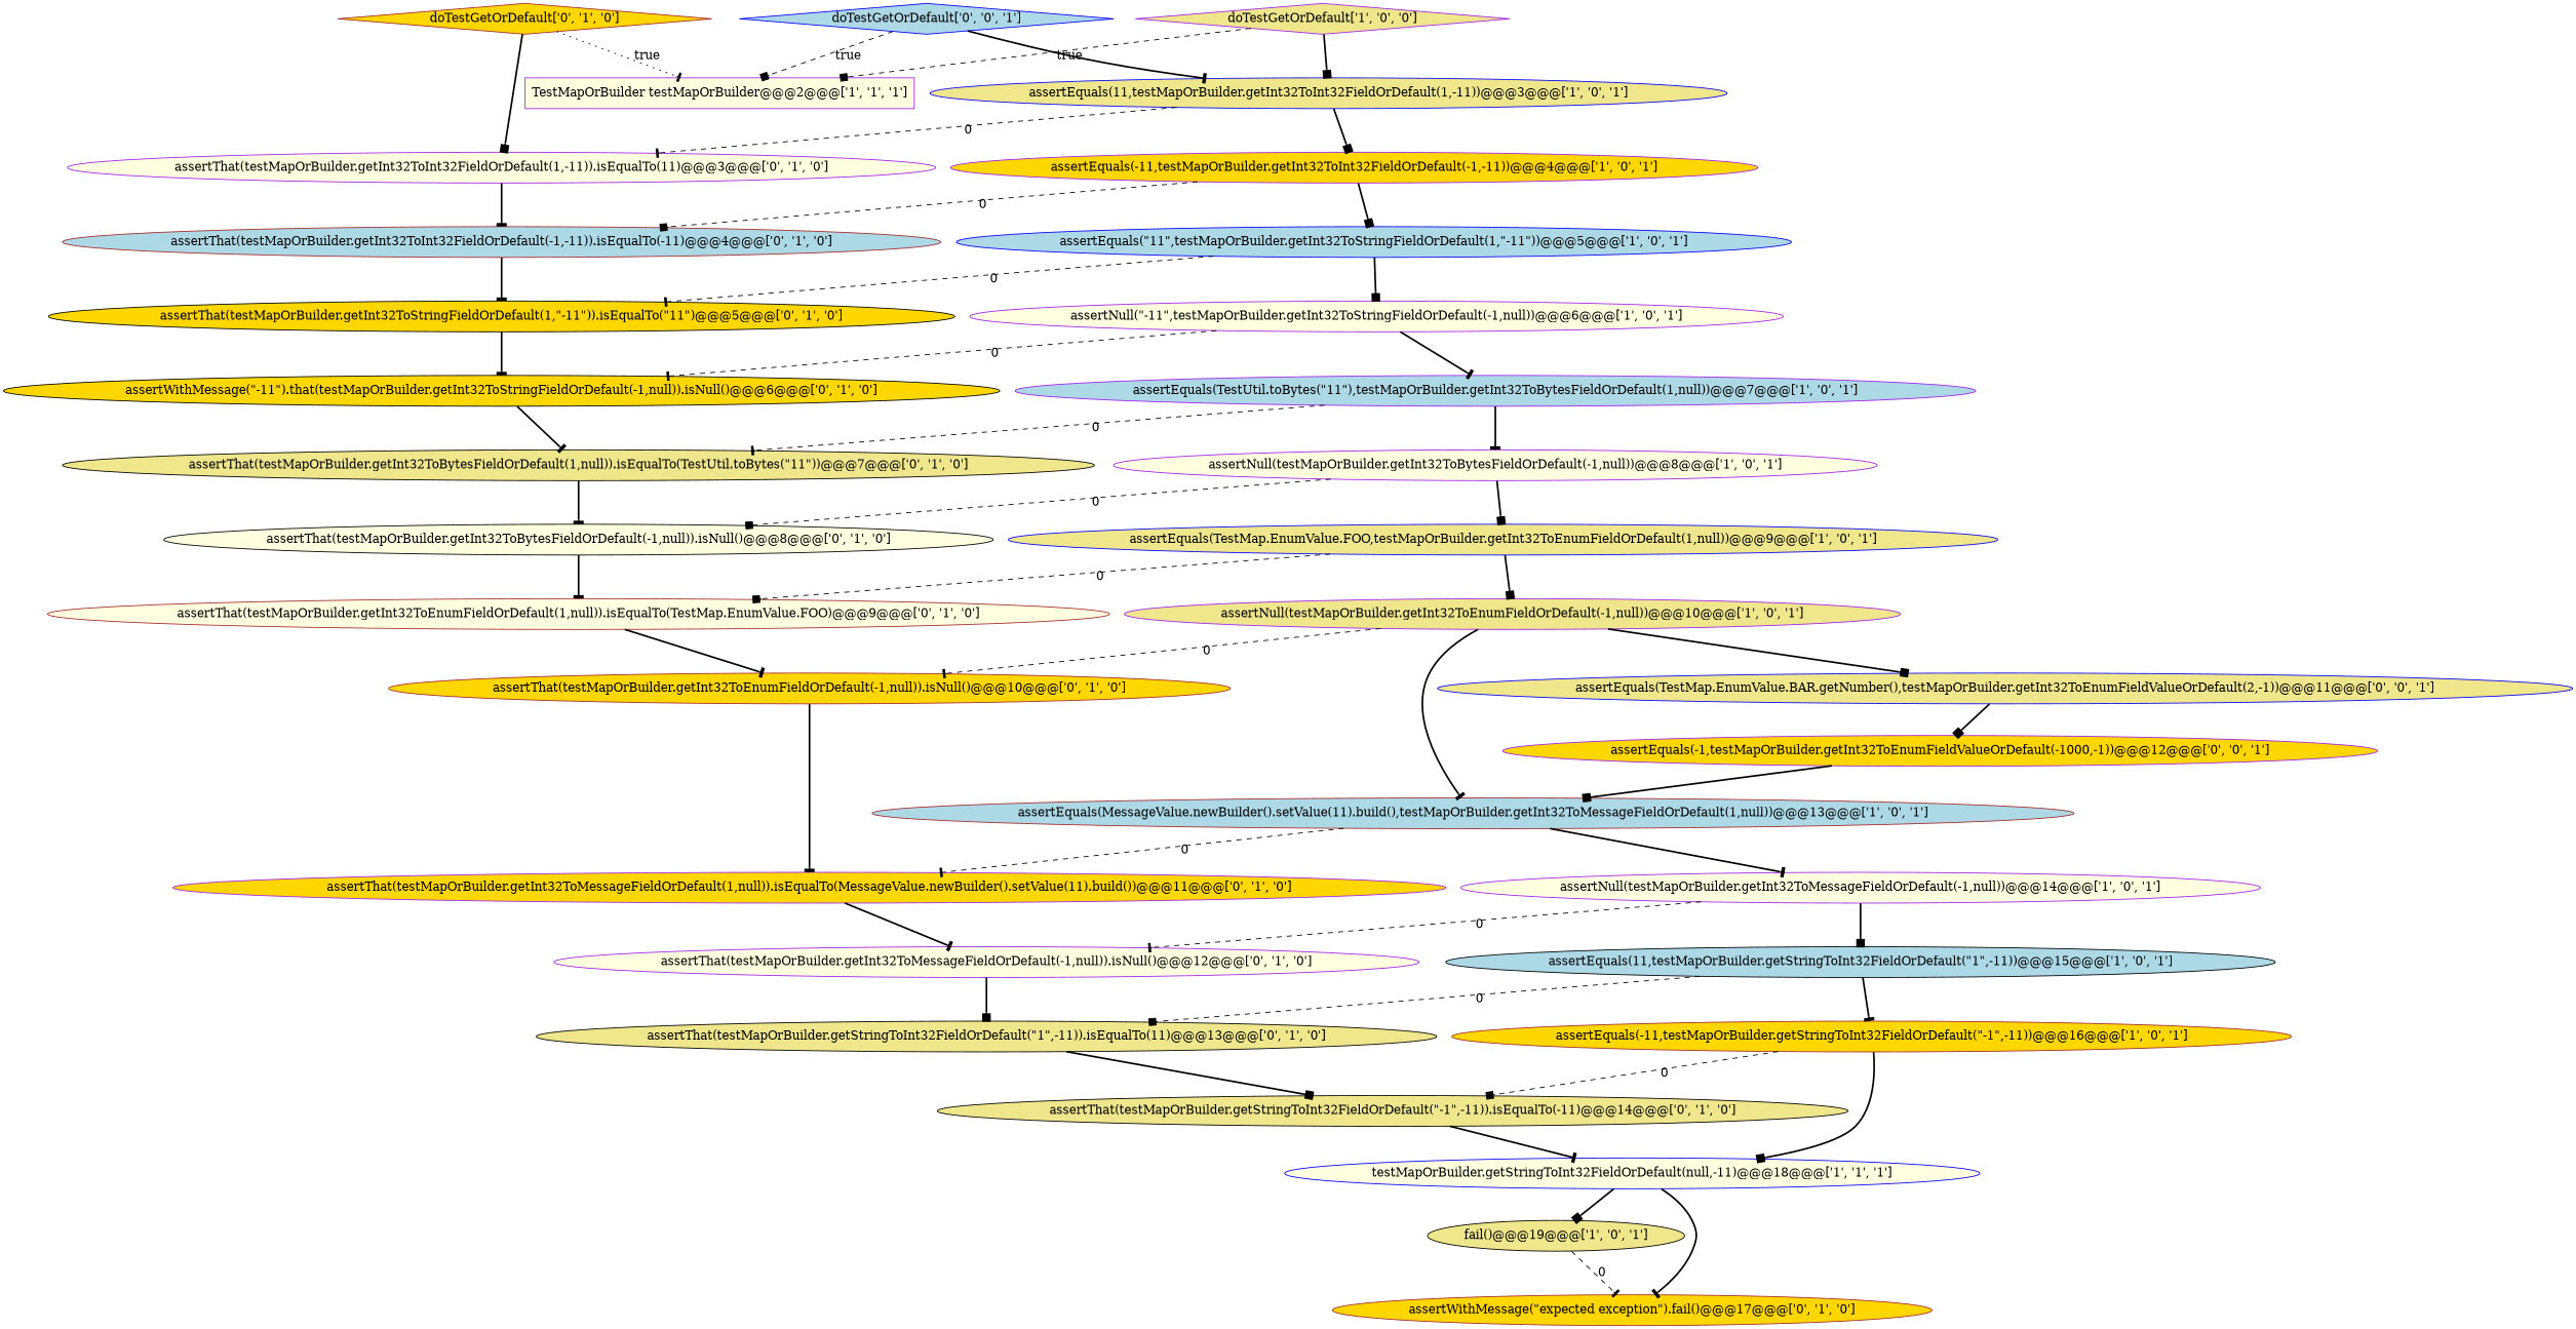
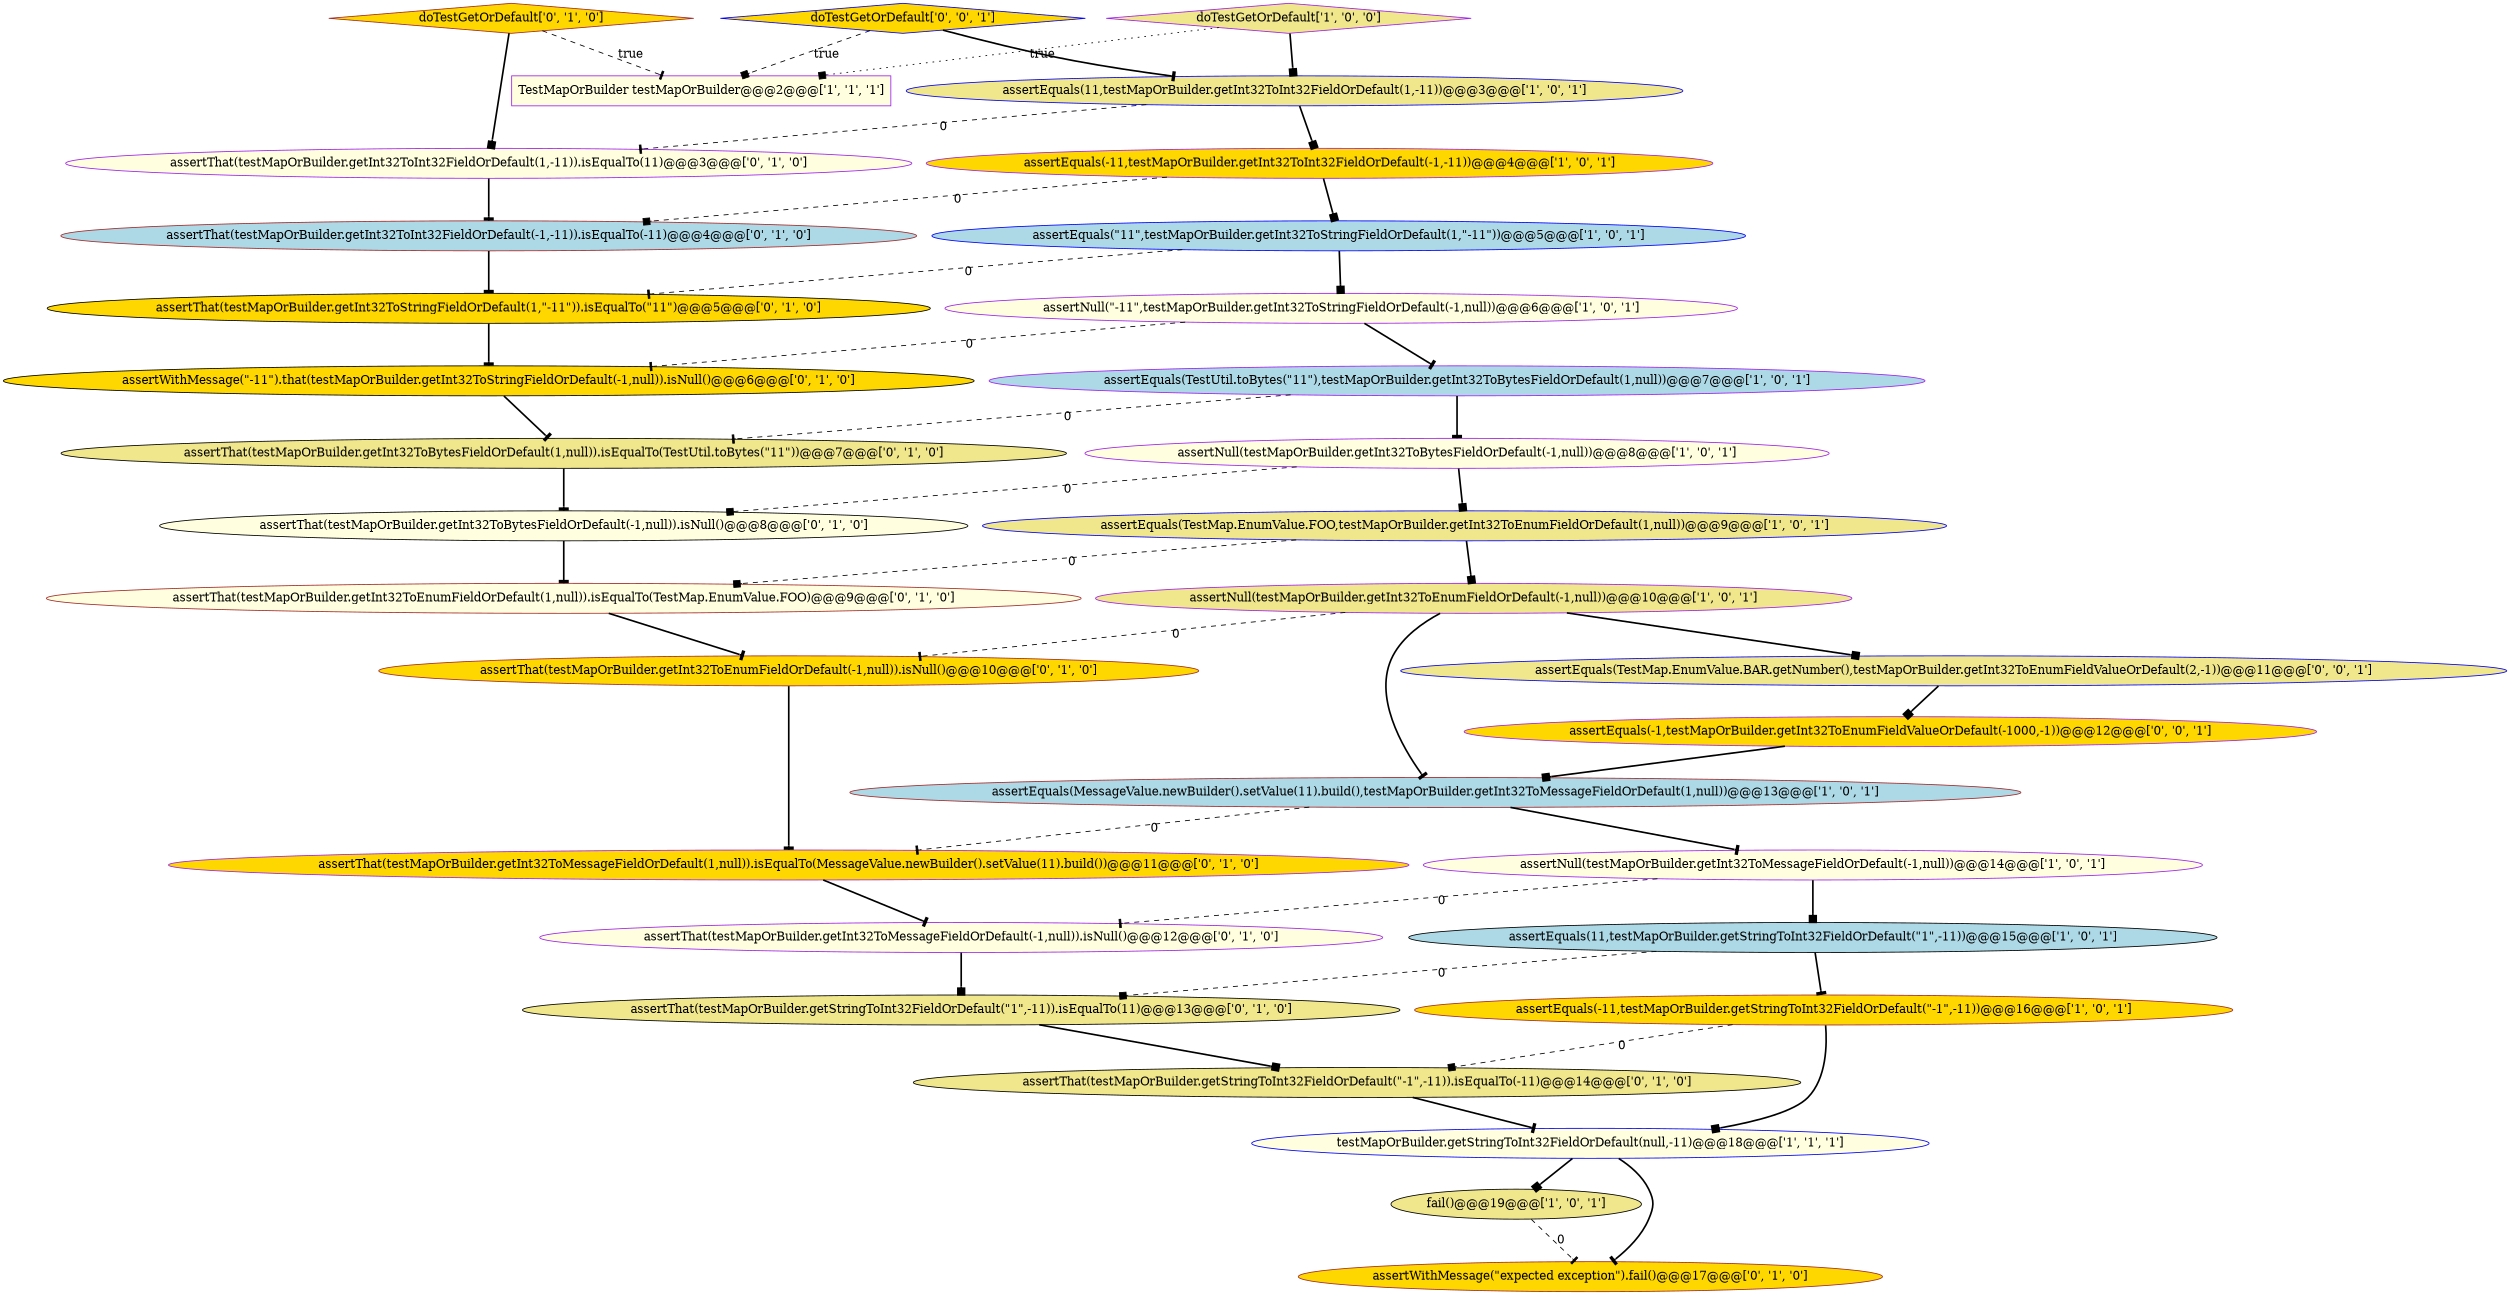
  digraph {
    node [color=purple fillcolor=khaki shape=ellipse style=filled]
    edge [arrowhead=tee style=bold]
    n1 [color=black label="fail()@@@19@@@['1', '0', '1']"]
    n2 [color=brown fillcolor=gold label="assertWithMessage(\"expected exception\").fail()@@@17@@@['0', '1', '0']"]
    n3 [fillcolor=gold label="assertEquals(-11,testMapOrBuilder.getInt32ToInt32FieldOrDefault(-1,-11))@@@4@@@['1', '0', '1']"]
    n4 [color=blue fillcolor=lightblue label="assertEquals(\"11\",testMapOrBuilder.getInt32ToStringFieldOrDefault(1,\"-11\"))@@@5@@@['1', '0', '1']"]
    n5 [color=brown fillcolor=lightblue label="assertThat(testMapOrBuilder.getInt32ToInt32FieldOrDefault(-1,-11)).isEqualTo(-11)@@@4@@@['0', '1', '0']"]
    n6 [fillcolor=lightyellow label="assertNull(\"-11\",testMapOrBuilder.getInt32ToStringFieldOrDefault(-1,null))@@@6@@@['1', '0', '1']"]
    n7 [color=black fillcolor=gold label="assertThat(testMapOrBuilder.getInt32ToStringFieldOrDefault(1,\"-11\")).isEqualTo(\"11\")@@@5@@@['0', '1', '0']"]
    n8 [color=black label="assertThat(testMapOrBuilder.getStringToInt32FieldOrDefault(\"-1\",-11)).isEqualTo(-11)@@@14@@@['0', '1', '0']"]
    n9 [color=blue fillcolor=lightyellow label="testMapOrBuilder.getStringToInt32FieldOrDefault(null,-11)@@@18@@@['1', '1', '1']"]
    n10 [color=brown fillcolor=gold label="doTestGetOrDefault['0', '1', '0']" shape=diamond]
    n11 [fillcolor=lightyellow label="TestMapOrBuilder testMapOrBuilder@@@2@@@['1', '1', '1']" shape=box]
    n12 [fillcolor=lightyellow label="assertThat(testMapOrBuilder.getInt32ToInt32FieldOrDefault(1,-11)).isEqualTo(11)@@@3@@@['0', '1', '0']"]
    n13 [color=brown fillcolor=gold label="assertEquals(-11,testMapOrBuilder.getStringToInt32FieldOrDefault(\"-1\",-11))@@@16@@@['1', '0', '1']"]
    n14 [fillcolor=gold label="assertEquals(-1,testMapOrBuilder.getInt32ToEnumFieldValueOrDefault(-1000,-1))@@@12@@@['0', '0', '1']"]
    n15 [color=brown fillcolor=lightblue label="assertEquals(MessageValue.newBuilder().setValue(11).build(),testMapOrBuilder.getInt32ToMessageFieldOrDefault(1,null))@@@13@@@['1', '0', '1']"]
    n16 [fillcolor=lightyellow label="assertNull(testMapOrBuilder.getInt32ToMessageFieldOrDefault(-1,null))@@@14@@@['1', '0', '1']"]
    n17 [fillcolor=gold label="assertThat(testMapOrBuilder.getInt32ToMessageFieldOrDefault(1,null)).isEqualTo(MessageValue.newBuilder().setValue(11).build())@@@11@@@['0', '1', '0']"]
    n18 [color=brown fillcolor=lightyellow label="assertThat(testMapOrBuilder.getInt32ToEnumFieldOrDefault(1,null)).isEqualTo(TestMap.EnumValue.FOO)@@@9@@@['0', '1', '0']"]
    n19 [color=brown fillcolor=gold label="assertThat(testMapOrBuilder.getInt32ToEnumFieldOrDefault(-1,null)).isNull()@@@10@@@['0', '1', '0']"]
    n20 [color=blue label="assertEquals(TestMap.EnumValue.BAR.getNumber(),testMapOrBuilder.getInt32ToEnumFieldValueOrDefault(2,-1))@@@11@@@['0', '0', '1']"]
    n21 [fillcolor=lightyellow label="assertThat(testMapOrBuilder.getInt32ToMessageFieldOrDefault(-1,null)).isNull()@@@12@@@['0', '1', '0']"]
    n22 [color=black label="assertThat(testMapOrBuilder.getStringToInt32FieldOrDefault(\"1\",-11)).isEqualTo(11)@@@13@@@['0', '1', '0']"]
    n23 [color=black fillcolor=lightblue label="assertEquals(11,testMapOrBuilder.getStringToInt32FieldOrDefault(\"1\",-11))@@@15@@@['1', '0', '1']"]
    n24 [color=black fillcolor=lightyellow label="assertThat(testMapOrBuilder.getInt32ToBytesFieldOrDefault(-1,null)).isNull()@@@8@@@['0', '1', '0']"]
    n25 [color=blue label="assertEquals(11,testMapOrBuilder.getInt32ToInt32FieldOrDefault(1,-11))@@@3@@@['1', '0', '1']"]
    n26 [color=black label="assertThat(testMapOrBuilder.getInt32ToBytesFieldOrDefault(1,null)).isEqualTo(TestUtil.toBytes(\"11\"))@@@7@@@['0', '1', '0']"]
    n27 [fillcolor=lightyellow label="assertNull(testMapOrBuilder.getInt32ToBytesFieldOrDefault(-1,null))@@@8@@@['1', '0', '1']"]
    n28 [color=blue label="assertEquals(TestMap.EnumValue.FOO,testMapOrBuilder.getInt32ToEnumFieldOrDefault(1,null))@@@9@@@['1', '0', '1']"]
    n29 [label="assertNull(testMapOrBuilder.getInt32ToEnumFieldOrDefault(-1,null))@@@10@@@['1', '0', '1']"]
-   n30 [color=blue fillcolor=lightblue label="doTestGetOrDefault['0', '0', '1']" shape=diamond]
+   n30 [color=blue fillcolor=gold label="doTestGetOrDefault['0', '0', '1']" shape=diamond]
    n31 [fillcolor=lightblue label="assertEquals(TestUtil.toBytes(\"11\"),testMapOrBuilder.getInt32ToBytesFieldOrDefault(1,null))@@@7@@@['1', '0', '1']"]
    n32 [color=black fillcolor=gold label="assertWithMessage(\"-11\").that(testMapOrBuilder.getInt32ToStringFieldOrDefault(-1,null)).isNull()@@@6@@@['0', '1', '0']"]
    n33 [label="doTestGetOrDefault['1', '0', '0']" shape=diamond]
    n1 -> n2 [label=0 style=dashed]
    n3 -> n4 [arrowhead=box]
    n3 -> n5 [arrowhead=box label=0 style=dashed]
    n4 -> n6 [arrowhead=box]
    n4 -> n7 [label=0 style=dashed]
    n5 -> n7
    n6 -> n31
    n6 -> n32 [label=0 style=dashed]
    n7 -> n32
    n8 -> n9
    n9 -> n1 [arrowhead=box]
    n9 -> n2
-   n10 -> n11 [label=true style=dotted]
+   n10 -> n11 [label=true style=dashed]
    n10 -> n12 [arrowhead=box]
    n12 -> n5
    n13 -> n8 [arrowhead=box label=0 style=dashed]
    n13 -> n9 [arrowhead=box]
    n14 -> n15 [arrowhead=box]
    n15 -> n16
    n15 -> n17 [label=0 style=dashed]
    n16 -> n21 [label=0 style=dashed]
    n16 -> n23 [arrowhead=box]
    n17 -> n21
    n18 -> n19
    n19 -> n17
    n20 -> n14 [arrowhead=box]
    n21 -> n22 [arrowhead=box]
    n22 -> n8 [arrowhead=box]
    n23 -> n13
    n23 -> n22 [arrowhead=box label=0 style=dashed]
    n24 -> n18
    n25 -> n3 [arrowhead=box]
    n25 -> n12 [label=0 style=dashed]
    n26 -> n24
    n27 -> n24 [arrowhead=box label=0 style=dashed]
    n27 -> n28 [arrowhead=box]
    n28 -> n18 [arrowhead=box label=0 style=dashed]
    n28 -> n29 [arrowhead=box]
    n29 -> n15
    n29 -> n19 [label=0 style=dashed]
    n29 -> n20 [arrowhead=box]
    n30 -> n11 [arrowhead=box label=true style=dashed]
    n30 -> n25
    n31 -> n26 [label=0 style=dashed]
    n31 -> n27
    n32 -> n26
-   n33 -> n11 [arrowhead=box label=true style=dashed]
+   n33 -> n11 [arrowhead=box label=true style=dotted]
    n33 -> n25 [arrowhead=box]
  }
